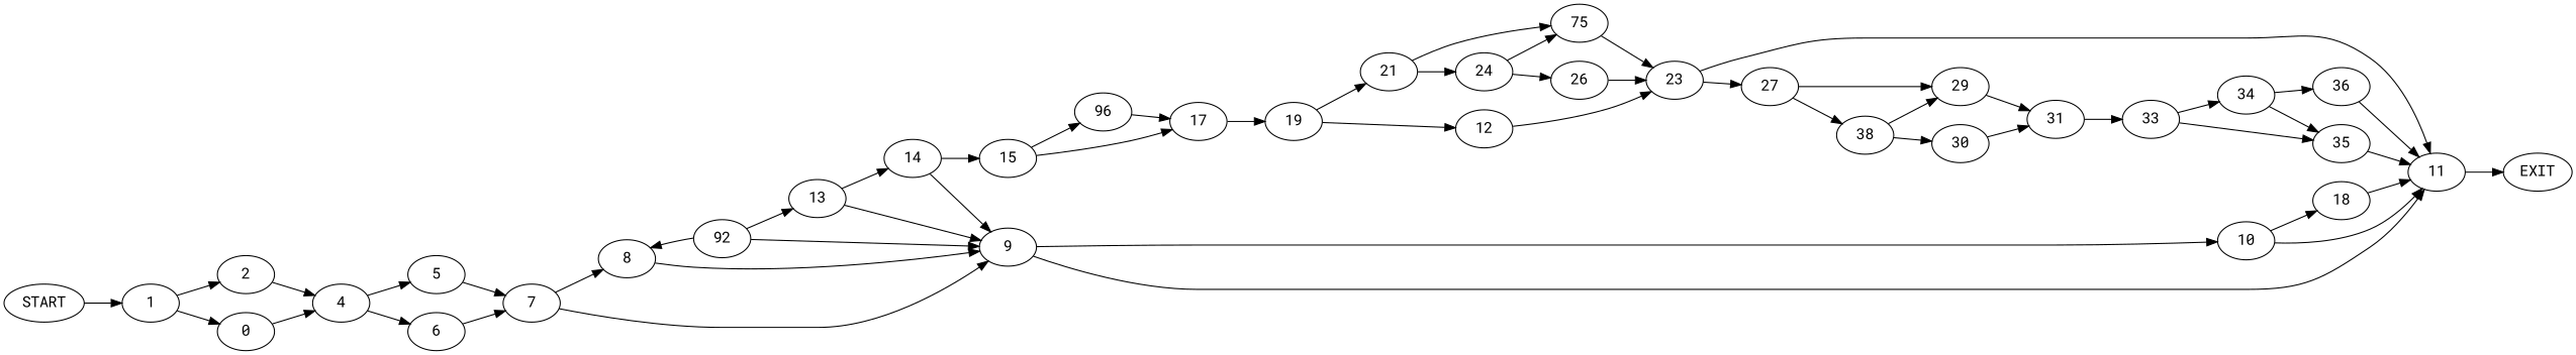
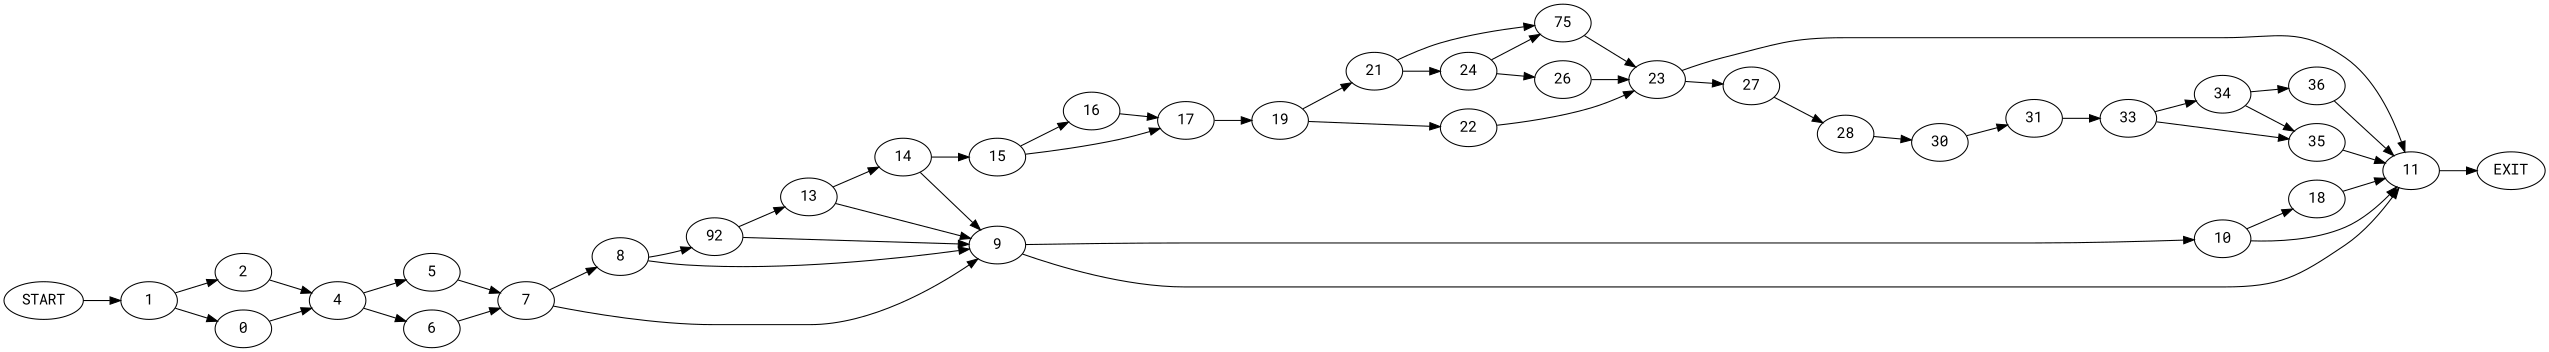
  digraph {
    fontname="Roboto Mono"
    rankdir=LR
    node [fontname="Roboto Mono"]
    edge [fontname="Roboto Mono"]
    n1 [label=START]
    1
    2
    n4 [label=0]
    n5 [label=EXIT]
    4
    5
    6
    7
    8
    9
    n12 [label=92]
    10
    11
    13
    18
    14
    15
-   16 [label=96]
+   16
    17
    19
    21
-   22 [label=12]
+   22
    24
    n25 [label=75]
    23
    26
    27
-   28 [label=38]
-   29
+   28
    30
    31
    33
    34
    35
    36
    n1 -> 1
    1 -> 2
    1 -> n4
    2 -> 4
    n4 -> 4
    4 -> 5
    4 -> 6
    5 -> 7
    6 -> 7
    7 -> 8
    7 -> 9
    8 -> 9
-   n12 -> 8
+   8 -> n12
    9 -> 10
    9 -> 11
    n12 -> 9
    n12 -> 13
    10 -> 11
    10 -> 18
    11 -> n5
    13 -> 9
    13 -> 14
    18 -> 11
    14 -> 9
    14 -> 15
    15 -> 16
    15 -> 17
    16 -> 17
    17 -> 19
    19 -> 21
    19 -> 22
    21 -> 24
    21 -> n25
    22 -> 23
    24 -> n25
    24 -> 26
    n25 -> 23
    23 -> 11
    23 -> 27
    26 -> 23
    27 -> 28
-   27 -> 29
-   28 -> 29
    28 -> 30
-   29 -> 31
    30 -> 31
    31 -> 33
    33 -> 34
    33 -> 35
    34 -> 35
    34 -> 36
    35 -> 11
    36 -> 11
  }
